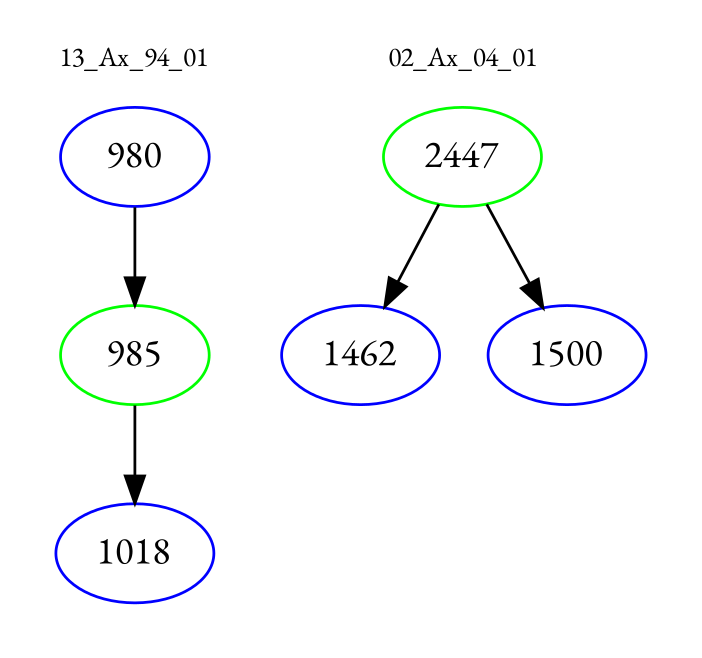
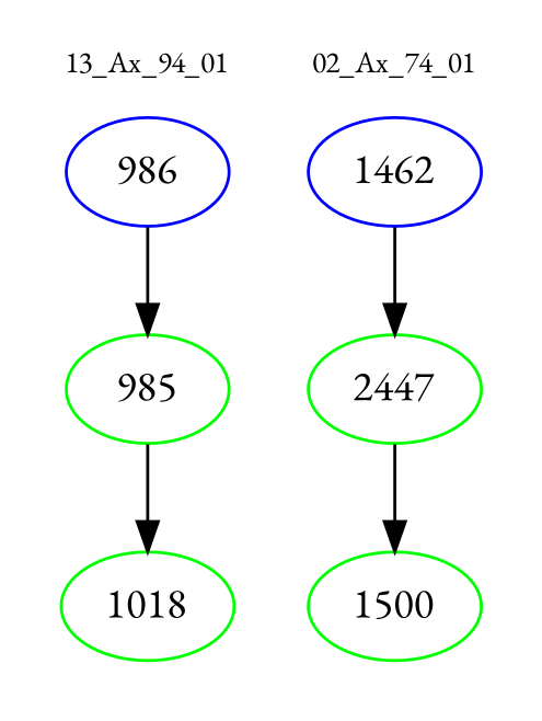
  digraph {
    fontname="EB Garamond"
    node [color=green fontname="EB Garamond"]
    edge [color=black fontname="EB Garamond"]
-   n1 [color=blue label=980]
+   n1 [color=blue label=986]
    n2 [label=985]
-   n3 [color=blue label=1018]
+   n3 [label=1018]
    n4 [color=blue label=1462]
    n5 [label=2447]
-   n6 [color=blue label=1500]
+   n6 [label=1500]
    subgraph cluster_1 {
      color=white
      fontsize=10
      label="13_Ax_94_01"
      n1
      n2
      n3
    }
    subgraph cluster_2 {
      color=white
      fontsize=10
-     label="02_Ax_04_01"
+     label="02_Ax_74_01"
      n4
      n5
      n6
    }
    n1 -> n2
    n2 -> n3
-   n5 -> n4
+   n4 -> n5
    n5 -> n6
  }
